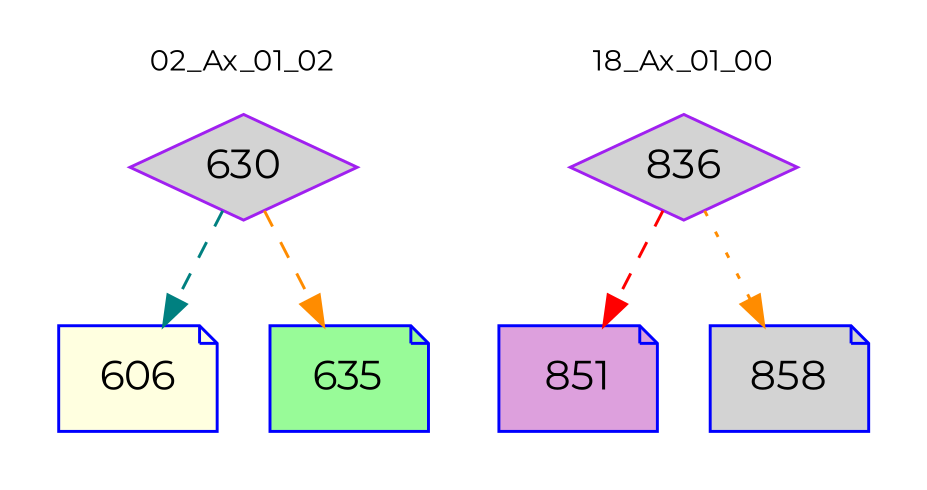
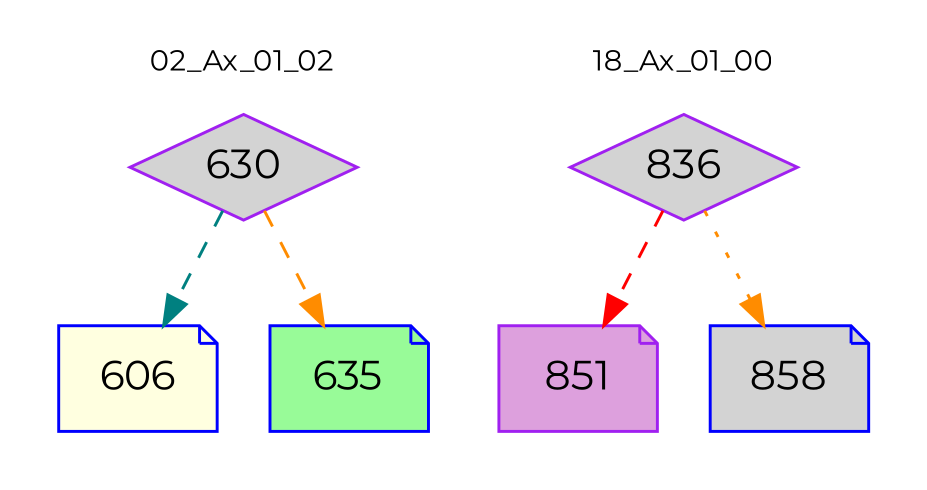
  digraph {
    fontname=Montserrat
    node [color=blue fillcolor=lightgrey fontname=Montserrat shape=note style=filled]
    edge [color=darkorange fontname=Montserrat style=dashed]
    n1 [color=purple label=630 shape=diamond]
    n2 [fillcolor=lightyellow label=606]
    n3 [fillcolor=palegreen label=635]
    n4 [color=purple label=836 shape=diamond]
-   n5 [fillcolor=plum label=851]
+   n5 [color=purple fillcolor=plum label=851]
    n6 [label=858]
    subgraph cluster_1 {
      color=white
      fontsize=10
      label="02_Ax_01_02"
      n1
      n2
      n3
    }
    subgraph cluster_2 {
      color=white
      fontsize=10
      label="18_Ax_01_00"
      n4
      n5
      n6
    }
    n1 -> n2 [color=teal]
    n1 -> n3
    n4 -> n5 [color=red]
    n4 -> n6 [style=dotted]
  }
